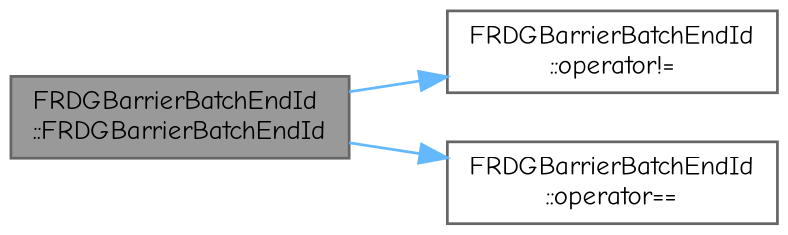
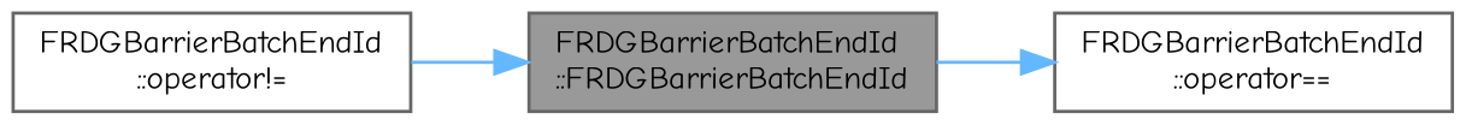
  digraph {
    fontname="Comic Neue"
    rankdir=RL
    node [color=grey40 fillcolor=white fontname="Comic Neue" fontsize=10 shape=box style=filled]
    edge [color=steelblue1 dir=back fontname="Comic Neue" fontsize=10 labelfontname=Helvetica labelfontsize=10 style=solid]
    n1 [color=gray40 fillcolor=grey60 fontcolor=black height=0.2 label="FRDGBarrierBatchEndId\l::FRDGBarrierBatchEndId" width=0.4]
    n2 [height=0.2 label="FRDGBarrierBatchEndId\l::operator!=" width=0.4]
    n3 [height=0.2 label="FRDGBarrierBatchEndId\l::operator==" width=0.4]
-   n2 -> n1
+   n1 -> n2
    n3 -> n1
  }
